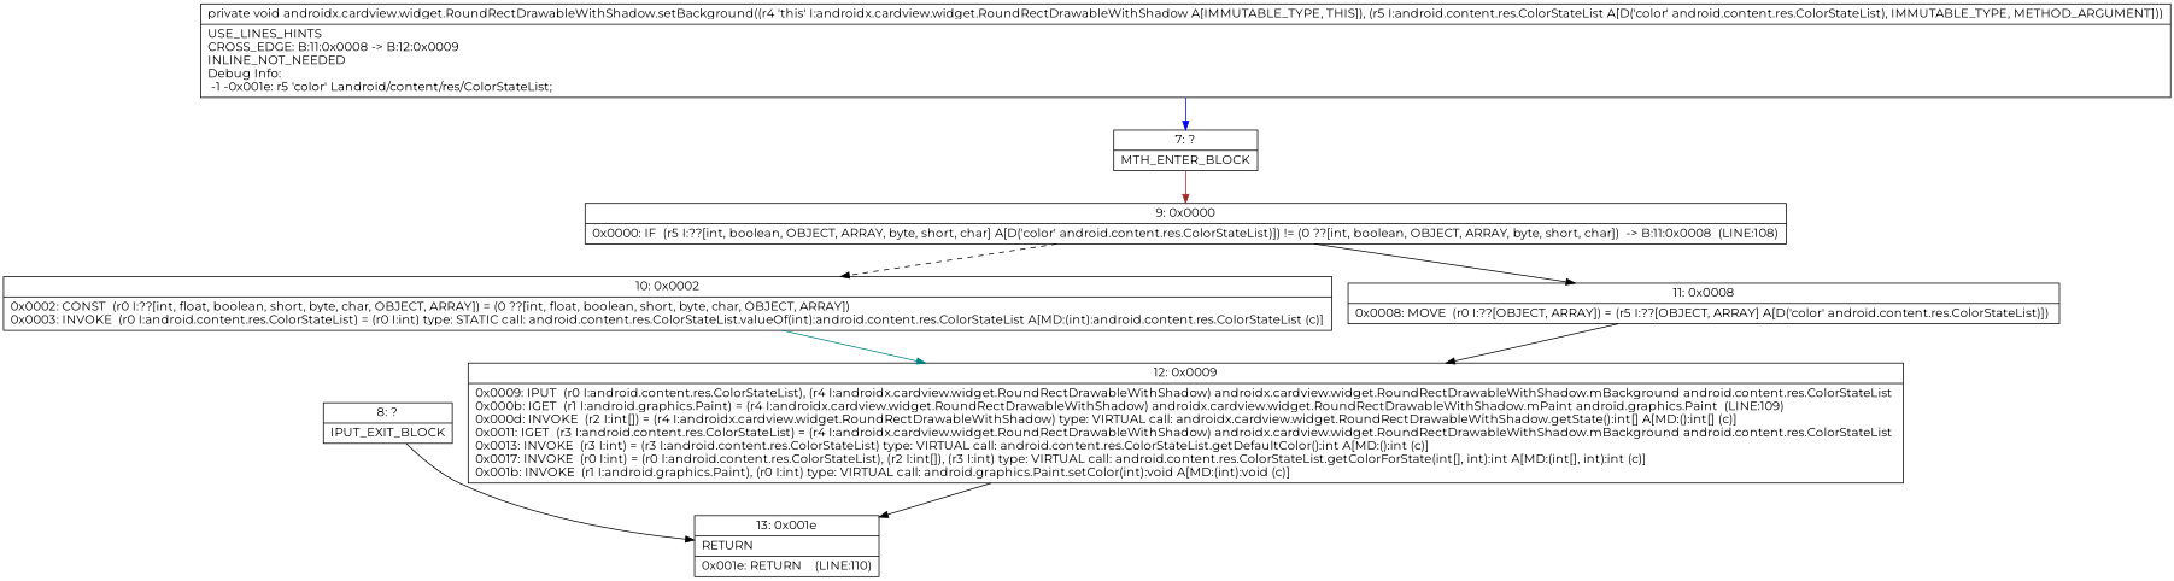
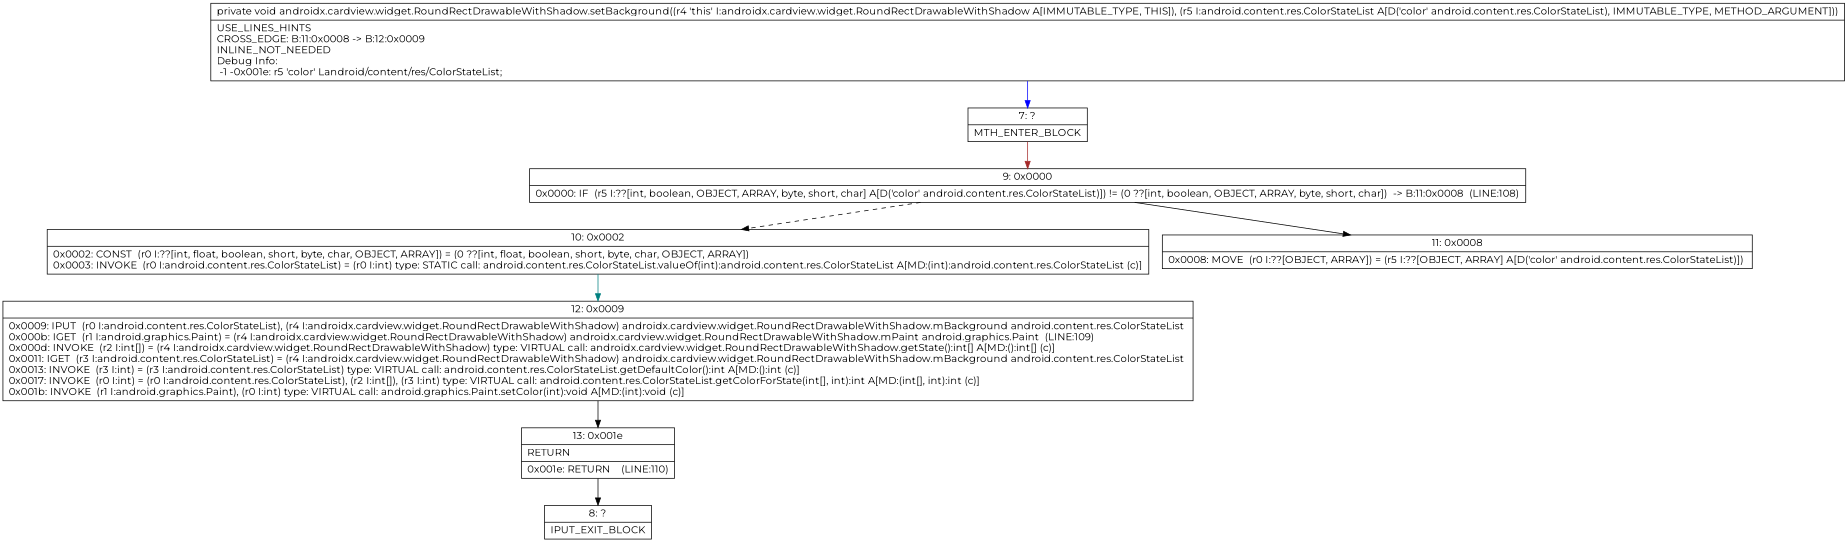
  digraph {
    fontname=Montserrat
    node [fontname=Montserrat shape=record]
    edge [color=black fontname=Montserrat]
    n1 [label="{7\:\ ?|MTH_ENTER_BLOCK\l}"]
    n2 [label="{9\:\ 0x0000|0x0000: IF  (r5 I:??[int, boolean, OBJECT, ARRAY, byte, short, char] A[D('color' android.content.res.ColorStateList)]) != (0 ??[int, boolean, OBJECT, ARRAY, byte, short, char])  \-\> B:11:0x0008  (LINE:108)\l}"]
    n3 [label="{10\:\ 0x0002|0x0002: CONST  (r0 I:??[int, float, boolean, short, byte, char, OBJECT, ARRAY]) = (0 ??[int, float, boolean, short, byte, char, OBJECT, ARRAY]) \l0x0003: INVOKE  (r0 I:android.content.res.ColorStateList) = (r0 I:int) type: STATIC call: android.content.res.ColorStateList.valueOf(int):android.content.res.ColorStateList A[MD:(int):android.content.res.ColorStateList (c)]\l}"]
    n4 [label="{11\:\ 0x0008|0x0008: MOVE  (r0 I:??[OBJECT, ARRAY]) = (r5 I:??[OBJECT, ARRAY] A[D('color' android.content.res.ColorStateList)]) \l}"]
    n5 [label="{12\:\ 0x0009|0x0009: IPUT  (r0 I:android.content.res.ColorStateList), (r4 I:androidx.cardview.widget.RoundRectDrawableWithShadow) androidx.cardview.widget.RoundRectDrawableWithShadow.mBackground android.content.res.ColorStateList \l0x000b: IGET  (r1 I:android.graphics.Paint) = (r4 I:androidx.cardview.widget.RoundRectDrawableWithShadow) androidx.cardview.widget.RoundRectDrawableWithShadow.mPaint android.graphics.Paint  (LINE:109)\l0x000d: INVOKE  (r2 I:int[]) = (r4 I:androidx.cardview.widget.RoundRectDrawableWithShadow) type: VIRTUAL call: androidx.cardview.widget.RoundRectDrawableWithShadow.getState():int[] A[MD:():int[] (c)]\l0x0011: IGET  (r3 I:android.content.res.ColorStateList) = (r4 I:androidx.cardview.widget.RoundRectDrawableWithShadow) androidx.cardview.widget.RoundRectDrawableWithShadow.mBackground android.content.res.ColorStateList \l0x0013: INVOKE  (r3 I:int) = (r3 I:android.content.res.ColorStateList) type: VIRTUAL call: android.content.res.ColorStateList.getDefaultColor():int A[MD:():int (c)]\l0x0017: INVOKE  (r0 I:int) = (r0 I:android.content.res.ColorStateList), (r2 I:int[]), (r3 I:int) type: VIRTUAL call: android.content.res.ColorStateList.getColorForState(int[], int):int A[MD:(int[], int):int (c)]\l0x001b: INVOKE  (r1 I:android.graphics.Paint), (r0 I:int) type: VIRTUAL call: android.graphics.Paint.setColor(int):void A[MD:(int):void (c)]\l}"]
    n6 [label="{13\:\ 0x001e|RETURN\l|0x001e: RETURN    (LINE:110)\l}"]
    n7 [label="{8\:\ ?|IPUT_EXIT_BLOCK\l}"]
    n8 [label="{private void androidx.cardview.widget.RoundRectDrawableWithShadow.setBackground((r4 'this' I:androidx.cardview.widget.RoundRectDrawableWithShadow A[IMMUTABLE_TYPE, THIS]), (r5 I:android.content.res.ColorStateList A[D('color' android.content.res.ColorStateList), IMMUTABLE_TYPE, METHOD_ARGUMENT]))  | USE_LINES_HINTS\lCROSS_EDGE: B:11:0x0008 \-\> B:12:0x0009\lINLINE_NOT_NEEDED\lDebug Info:\l  \-1 \-0x001e: r5 'color' Landroid\/content\/res\/ColorStateList;\l}"]
    n1 -> n2 [color=brown]
    n2 -> n3 [style=dashed]
    n2 -> n4
    n3 -> n5 [color=teal]
-   n4 -> n5
    n5 -> n6
-   n7 -> n6
+   n6 -> n7
    n8 -> n1 [color=blue]
  }
